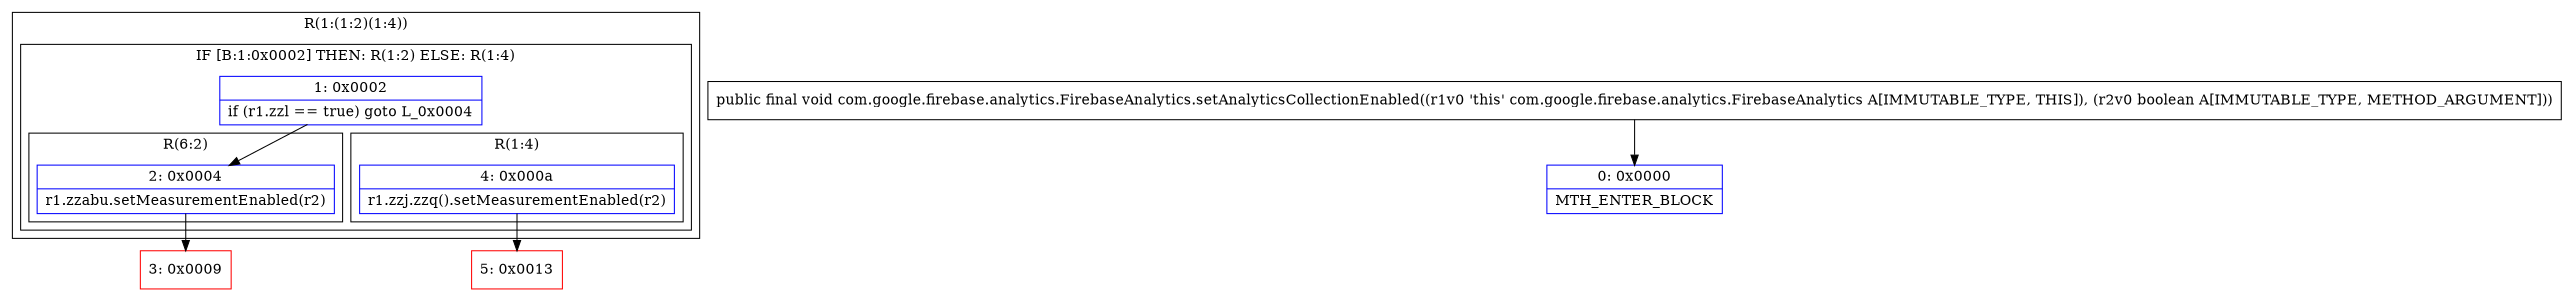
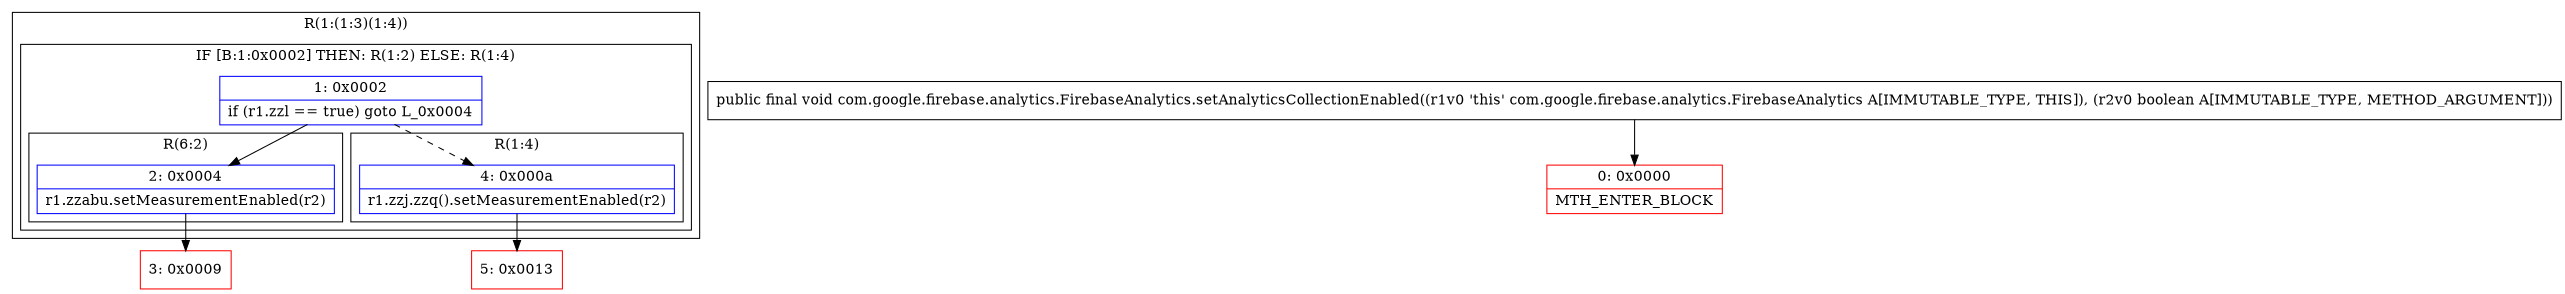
  digraph {
    node [color=blue shape=record]
    n1 [label="{2\:\ 0x0004|r1.zzabu.setMeasurementEnabled(r2)\l}"]
    n2 [label="{4\:\ 0x000a|r1.zzj.zzq().setMeasurementEnabled(r2)\l}"]
    n3 [label="{1\:\ 0x0002|if (r1.zzl == true) goto L_0x0004\l}"]
    n4 [color=red label="{3\:\ 0x0009}"]
    n5 [color=red label="{5\:\ 0x0013}"]
-   n6 [label="{0\:\ 0x0000|MTH_ENTER_BLOCK\l}"]
+   n6 [color=red label="{0\:\ 0x0000|MTH_ENTER_BLOCK\l}"]
    n7 [label="{public final void com.google.firebase.analytics.FirebaseAnalytics.setAnalyticsCollectionEnabled((r1v0 'this' com.google.firebase.analytics.FirebaseAnalytics A[IMMUTABLE_TYPE, THIS]), (r2v0 boolean A[IMMUTABLE_TYPE, METHOD_ARGUMENT])) }" color=""]
    subgraph cluster_1 {
-     label="R(1:(1:2)(1:4))"
+     label="R(1:(1:3)(1:4))"
      subgraph cluster_2 {
        label="IF [B:1:0x0002] THEN: R(1:2) ELSE: R(1:4)"
        n3
        subgraph cluster_3 {
          label="R(6:2)"
          n1
        }
        subgraph cluster_4 {
          label="R(1:4)"
          n2
        }
      }
    }
    n1 -> n4
    n2 -> n5
    n3 -> n1
+   n3 -> n2 [style=dashed]
    n7 -> n6
  }
